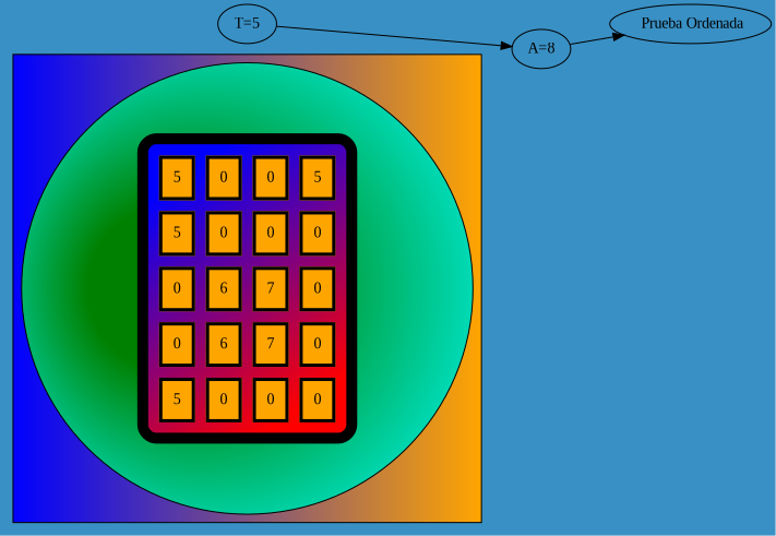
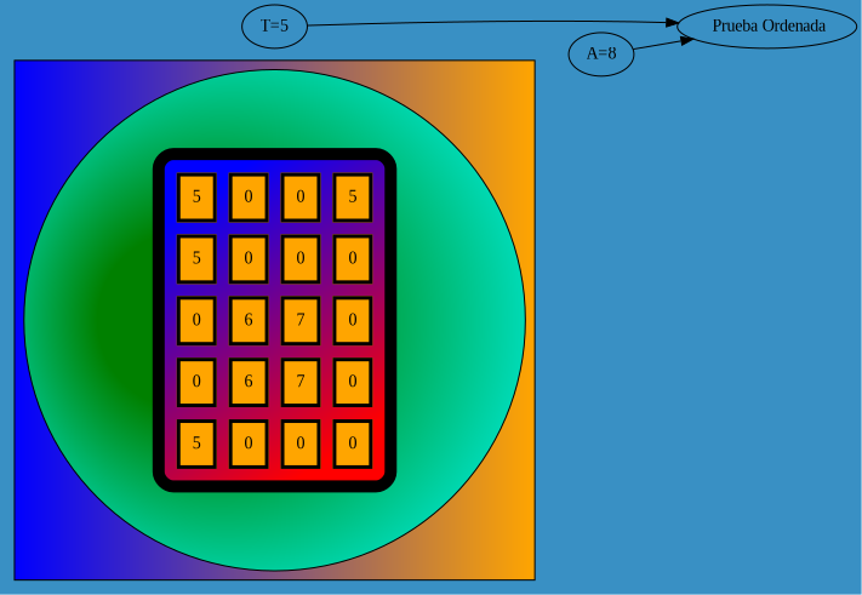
  digraph {
    bgcolor="#3990C4"
    fontname="Liberation Serif"
    rankdir=LR
    style=filled
    node [fontname="Liberation Serif"]
    edge [fontname="Liberation Serif"]
    n1 [fillcolor="webgreen:cyan" gradientangle=180 label=<             <TABLE border="10" cellspacing="10" cellpadding="10" style="rounded" bgcolor="blue:red" gradientangle="315"> <TR><TD border="3"  bgcolor="orange" gradientangle="315">5</TD> <TD border="3"  bgcolor="orange" gradientangle="315">0</TD> <TD border="3"  bgcolor="orange" gradientangle="315">0</TD> <TD border="3"  bgcolor="orange" gradientangle="315">5</TD> </TR> <TR><TD border="3"  bgcolor="orange" gradientangle="315">5</TD> <TD border="3"  bgcolor="orange" gradientangle="315">0</TD> <TD border="3"  bgcolor="orange" gradientangle="315">0</TD> <TD border="3"  bgcolor="orange" gradientangle="315">0</TD> </TR> <TR><TD border="3"  bgcolor="orange" gradientangle="315">0</TD> <TD border="3"  bgcolor="orange" gradientangle="315">6</TD> <TD border="3"  bgcolor="orange" gradientangle="315">7</TD> <TD border="3"  bgcolor="orange" gradientangle="315">0</TD> </TR> <TR><TD border="3"  bgcolor="orange" gradientangle="315">0</TD> <TD border="3"  bgcolor="orange" gradientangle="315">6</TD> <TD border="3"  bgcolor="orange" gradientangle="315">7</TD> <TD border="3"  bgcolor="orange" gradientangle="315">0</TD> </TR> <TR><TD border="3"  bgcolor="orange" gradientangle="315">5</TD> <TD border="3"  bgcolor="orange" gradientangle="315">0</TD> <TD border="3"  bgcolor="orange" gradientangle="315">0</TD> <TD border="3"  bgcolor="orange" gradientangle="315">0</TD>  </TR></TABLE>> shape=circle style=radial]
    "T=5"
    " Prueba Ordenada"
    n4 [label="A=8"]
    subgraph cluster_1 {
      fillcolor="blue:orange"
      n1
    }
-   "T=5" -> n4
+   "T=5" -> " Prueba Ordenada"
    n4 -> " Prueba Ordenada"
  }
